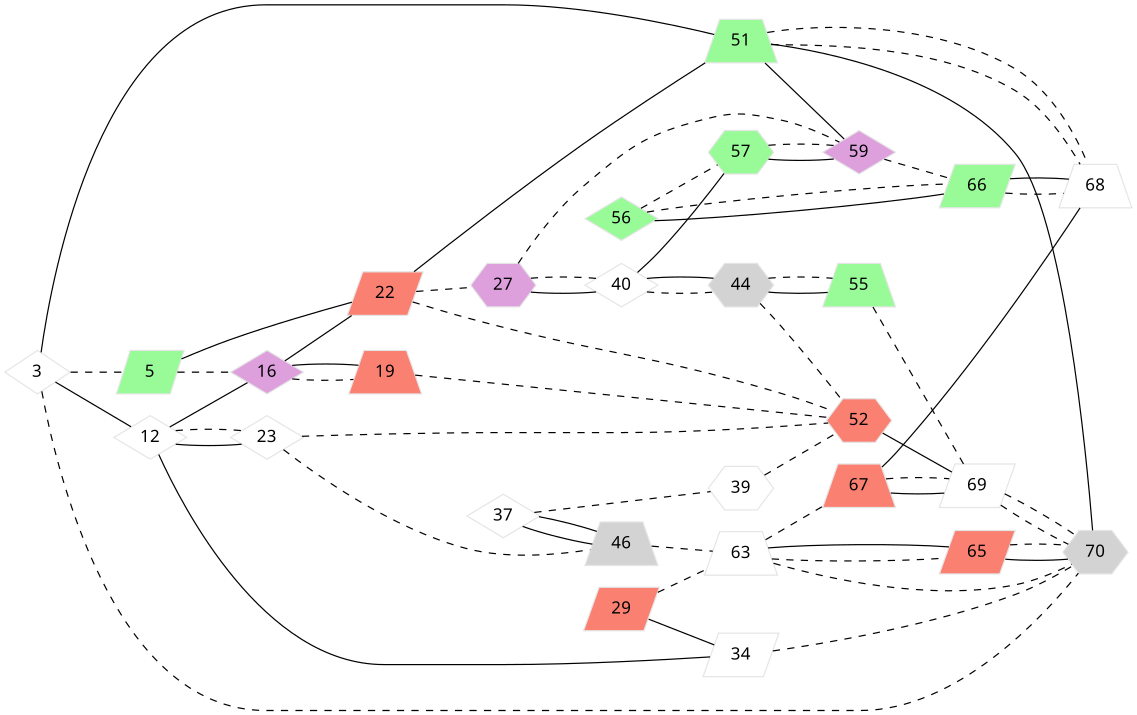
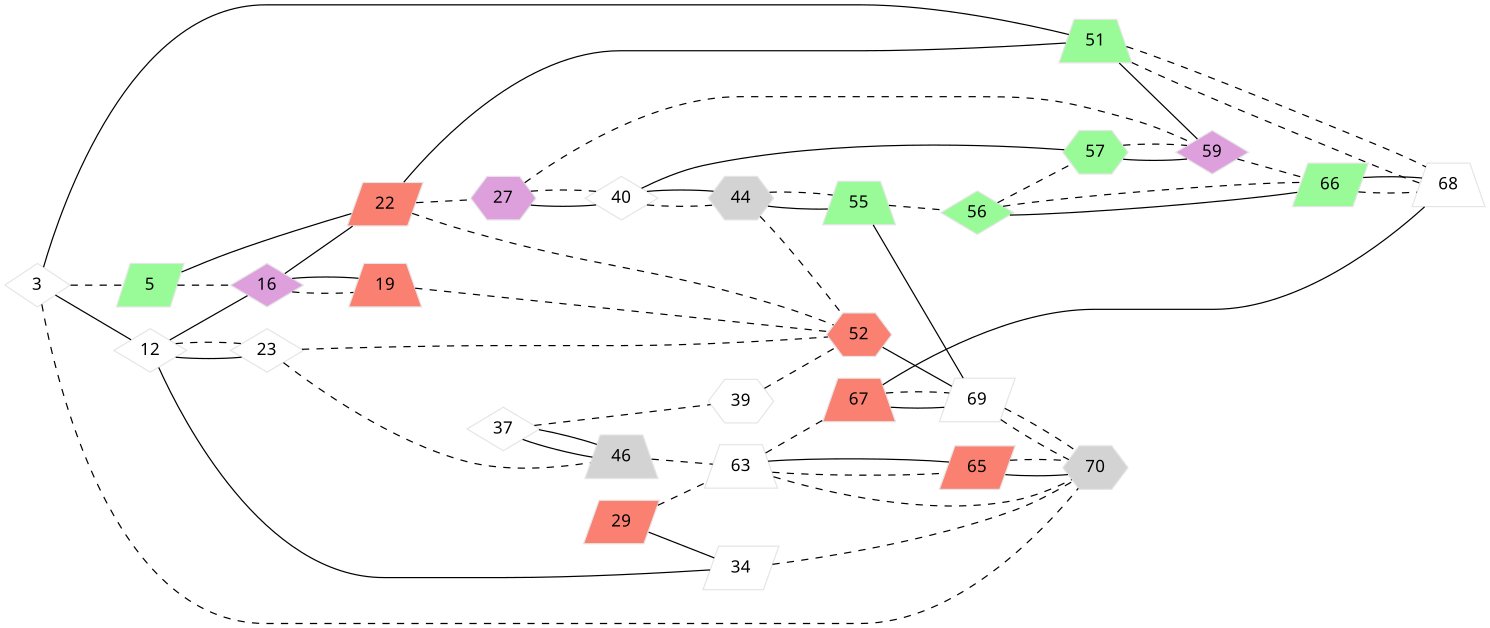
  graph {
    fontname="Noto Sans"
    rankdir=LR
    node [color=gray90 fillcolor=white fontname="Noto Sans" shape=diamond style=filled]
    edge [fontname="Noto Sans" style=dashed]
    3 [super="+2"]
    5 [fillcolor=palegreen shape=parallelogram super="+4"]
    12 [super="+9"]
    51 [fillcolor=palegreen shape=trapezium super="+14"]
    70 [fillcolor=lightgrey shape=hexagon super="+11+35"]
    16 [fillcolor=plum super="+8+13"]
    22 [fillcolor=salmon shape=parallelogram super="+18"]
    23
    34 [shape=parallelogram super="+28+10"]
    59 [fillcolor=plum super="+50+42"]
    68 [shape=trapezium]
    19 [fillcolor=salmon shape=trapezium]
    52 [fillcolor=salmon shape=hexagon super="+48+49+24"]
    27 [fillcolor=plum shape=hexagon super="+25"]
    46 [fillcolor=lightgrey shape=trapezium super="+45+32"]
    69 [shape=parallelogram super="+64+62+61"]
    40
    63 [shape=trapezium super="+58+53+36"]
    44 [fillcolor=lightgrey shape=hexagon]
    57 [fillcolor=palegreen shape=hexagon super="+41"]
    66 [fillcolor=palegreen shape=parallelogram]
    29 [fillcolor=salmon shape=parallelogram]
    65 [fillcolor=salmon shape=parallelogram]
    67 [fillcolor=salmon shape=trapezium]
    37
    39 [shape=hexagon super="+38"]
    55 [fillcolor=palegreen shape=trapezium]
    56 [fillcolor=palegreen]
    3 -- 5 [weight=2]
    3 -- 12 [style=solid]
    3 -- 51 [style=solid]
    3 -- 70
    5 -- 16
    5 -- 22 [style=solid]
    12 -- 16 [style=solid weight=2]
    12 -- 23 [style=solid]
    12 -- 23
    12 -- 34 [style=solid]
-   51 -- 70 [style=solid]
    51 -- 59 [style=solid weight=2]
    51 -- 68
    51 -- 68
    16 -- 22 [style=solid]
    16 -- 19 [weight=2]
    16 -- 19 [style=solid]
    22 -- 51 [style=solid]
    22 -- 52
    22 -- 27 [weight=2]
    23 -- 52
    23 -- 46
    34 -- 70 [weight=2]
    59 -- 66
    19 -- 52
    52 -- 69 [style=solid weight=2]
    27 -- 59
    27 -- 40 [style=solid]
    27 -- 40
    46 -- 63 [weight=3]
    69 -- 70
    69 -- 70
    40 -- 44
    40 -- 44 [style=solid]
    40 -- 57 [style=solid]
    63 -- 70
    63 -- 65
    63 -- 65 [style=solid]
    63 -- 67 [weight=2]
    44 -- 52
    44 -- 55 [style=solid]
    44 -- 55
    57 -- 59 [style=solid weight=2]
    57 -- 59
    66 -- 68
    66 -- 68 [style=solid]
    29 -- 34 [style=solid weight=2]
    29 -- 63
    65 -- 70 [style=solid weight=2]
    65 -- 70
    67 -- 68 [style=solid]
    67 -- 69 [style=solid weight=2]
    67 -- 69
    37 -- 46 [style=solid weight=2]
    37 -- 46 [style=solid]
    37 -- 39
    39 -- 52 [weight=3]
-   55 -- 69
+   55 -- 69 [style=solid]
+   55 -- 56
    56 -- 57
    56 -- 66 [style=solid]
    56 -- 66
  }
